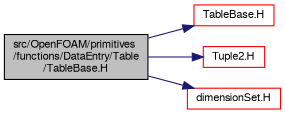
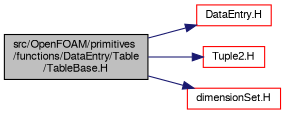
  digraph {
    rankdir=LR
    node [color=red fontname=FreeSans fontsize=10 shape=record]
    edge [color=midnightblue fontname=FreeSans fontsize=10 labelfontname=FreeSans labelfontsize=10 style=solid]
    n1 [color=black fillcolor=grey75 fontcolor=black height=0.2 label="src/OpenFOAM/primitives\l/functions/DataEntry/Table\l/TableBase.H" style=filled width=0.4]
-   n2 [height=0.2 label="TableBase.H" width=0.4]
+   n2 [height=0.2 label="DataEntry.H" width=0.4]
    n3 [height=0.2 label="Tuple2.H" width=0.4]
    n4 [height=0.2 label="dimensionSet.H" width=0.4]
    n1 -> n2
    n1 -> n3
    n1 -> n4
  }
